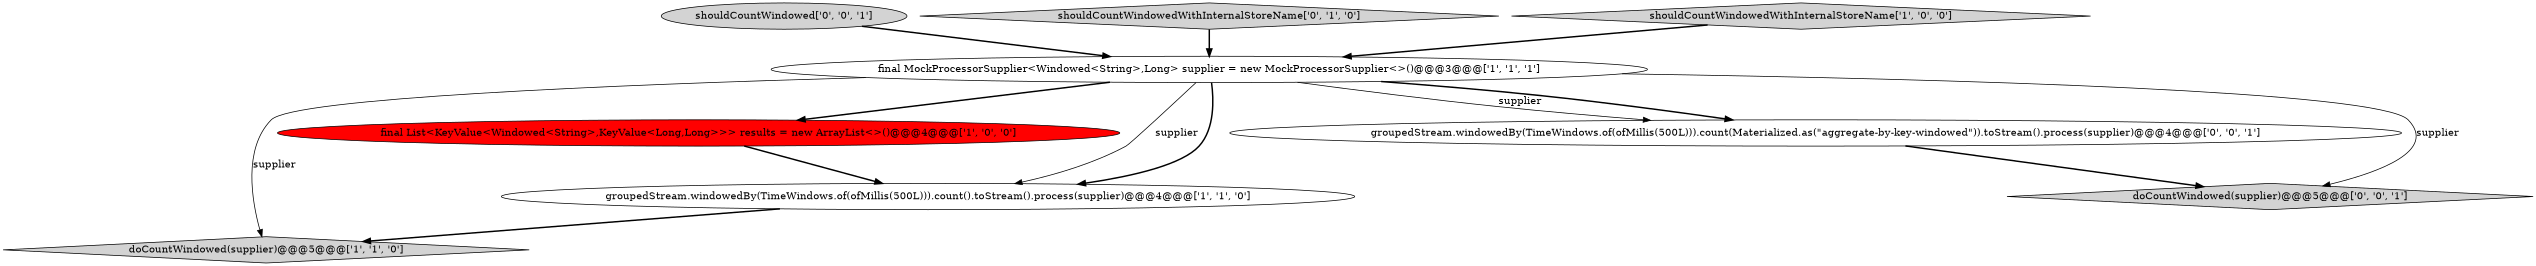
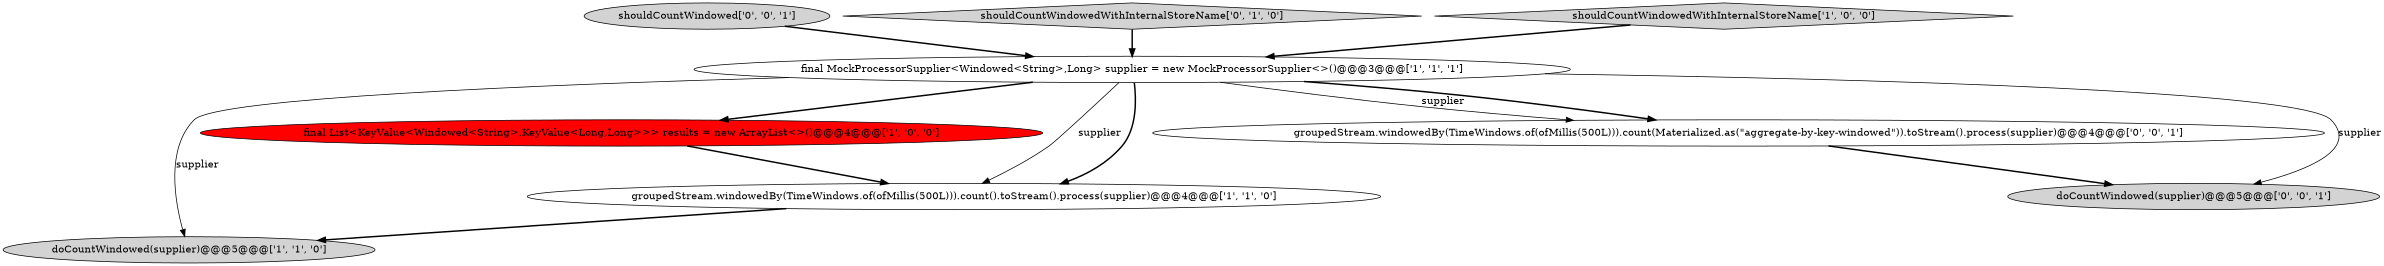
  digraph {
    node [fillcolor=lightgray shape=ellipse style=filled]
    edge [style=bold]
-   n1 [label="doCountWindowed(supplier)@@@5@@@['1', '1', '0']" shape=diamond]
+   n1 [label="doCountWindowed(supplier)@@@5@@@['1', '1', '0']"]
    n2 [fillcolor=red label="final List<KeyValue<Windowed<String>,KeyValue<Long,Long>>> results = new ArrayList<>()@@@4@@@['1', '0', '0']"]
    n3 [fillcolor=white label="groupedStream.windowedBy(TimeWindows.of(ofMillis(500L))).count().toStream().process(supplier)@@@4@@@['1', '1', '0']"]
    n4 [label="shouldCountWindowed['0', '0', '1']"]
    n5 [fillcolor=white label="final MockProcessorSupplier<Windowed<String>,Long> supplier = new MockProcessorSupplier<>()@@@3@@@['1', '1', '1']"]
    n6 [fillcolor=white label="groupedStream.windowedBy(TimeWindows.of(ofMillis(500L))).count(Materialized.as(\"aggregate-by-key-windowed\")).toStream().process(supplier)@@@4@@@['0', '0', '1']"]
-   n7 [label="doCountWindowed(supplier)@@@5@@@['0', '0', '1']" shape=diamond]
+   n7 [label="doCountWindowed(supplier)@@@5@@@['0', '0', '1']"]
    n8 [label="shouldCountWindowedWithInternalStoreName['0', '1', '0']" shape=diamond]
    n9 [label="shouldCountWindowedWithInternalStoreName['1', '0', '0']" shape=diamond]
    n2 -> n3
    n3 -> n1
    n4 -> n5
    n5 -> n1 [label=supplier style=solid]
    n5 -> n2
    n5 -> n3 [label=supplier style=solid]
    n5 -> n3
    n5 -> n6 [label=supplier style=solid]
    n5 -> n6
    n5 -> n7 [label=supplier style=solid]
    n6 -> n7
    n8 -> n5
    n9 -> n5
  }
